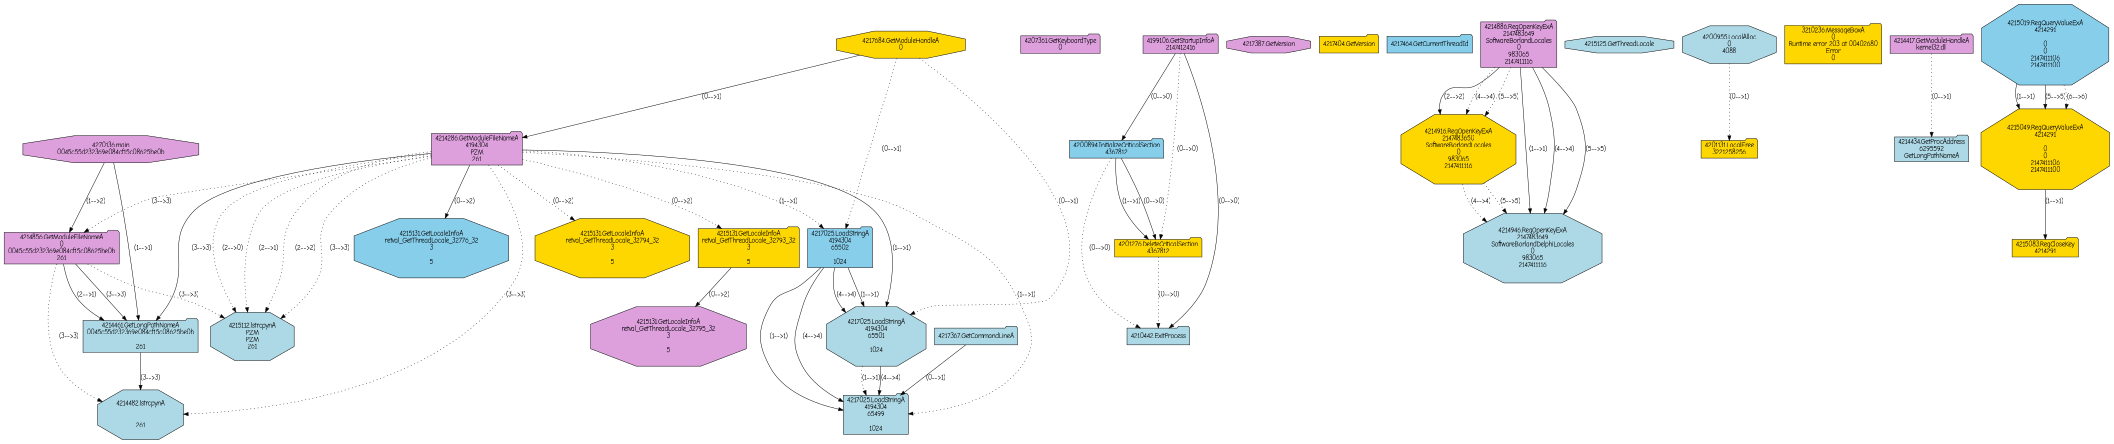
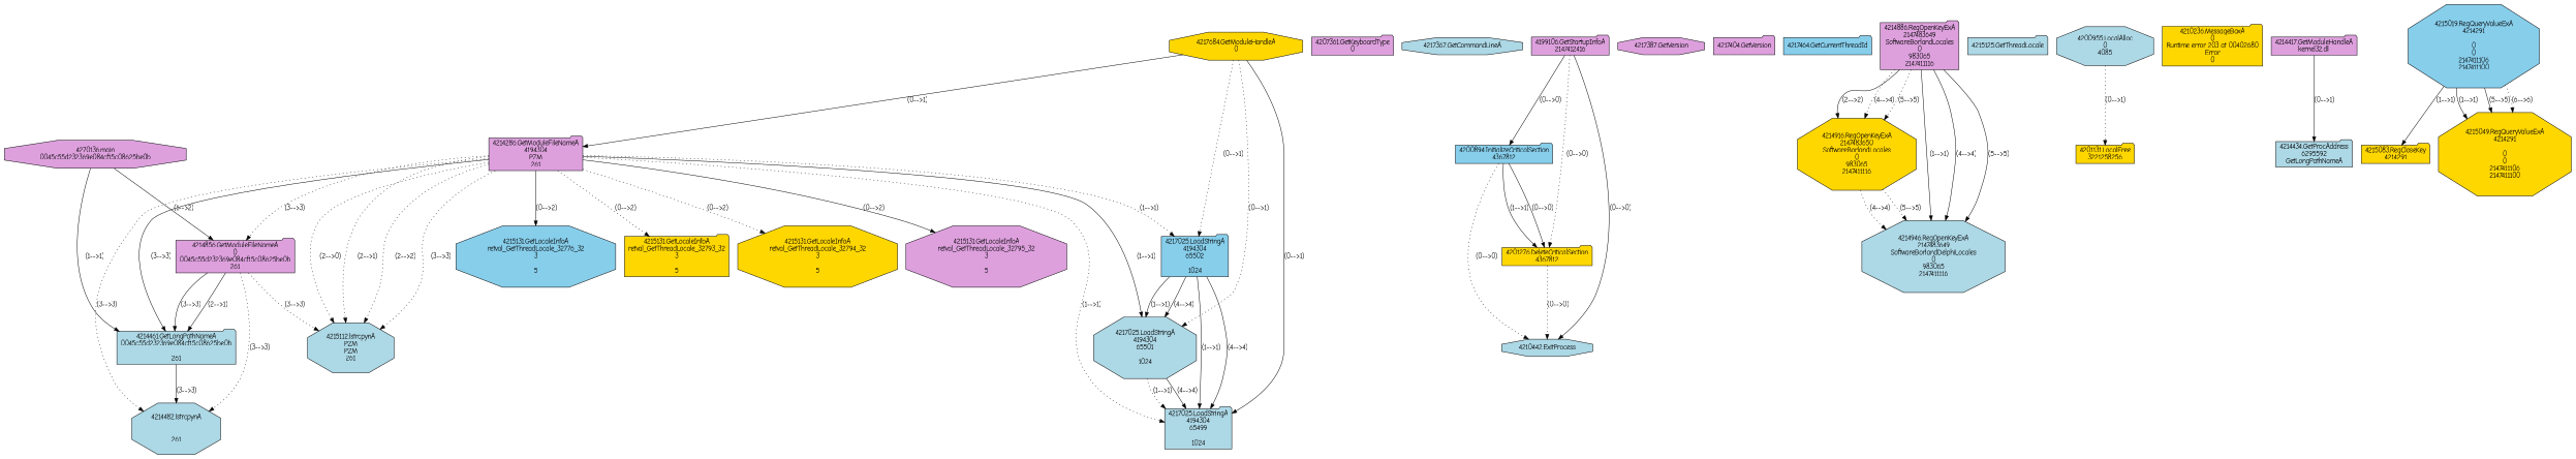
  digraph {
    fontname="Comic Neue"
    node [fillcolor=lightblue fontname="Comic Neue" shape=folder style=filled]
    edge [fontname="Comic Neue" style=solid]
    n1 [fillcolor=plum label="4270136.main\n0045c55d232369e084cf15c08625be0b" shape=octagon]
    n2 [fillcolor=plum label="4214856.GetModuleFileNameA\n0\n0045c55d232369e084cf15c08625be0b\n261"]
    n3 [label="4214461.GetLongPathNameA\n0045c55d232369e084cf15c08625be0b\n\n261"]
    n4 [label="4215112.lstrcpynA\nPZM\nPZM\n261" shape=octagon]
    n5 [label="4214482.lstrcpynA\n\n\n261" shape=octagon]
    n6 [fillcolor=gold label="4217684.GetModuleHandleA\n0" shape=octagon]
    n7 [fillcolor=plum label="4214286.GetModuleFileNameA\n4194304\nPZM\n261"]
    n8 [fillcolor=skyblue label="4217025.LoadStringA\n4194304\n65502\n\n1024"]
    n9 [label="4217025.LoadStringA\n4194304\n65501\n\n1024" shape=octagon]
    n10 [label="4217025.LoadStringA\n4194304\n65499\n\n1024"]
    n11 [fillcolor=skyblue label="4215131.GetLocaleInfoA\nretval_GetThreadLocale_32776_32\n3\n\n5" shape=octagon]
    n12 [fillcolor=gold label="4215131.GetLocaleInfoA\nretval_GetThreadLocale_32793_32\n3\n\n5"]
    n13 [fillcolor=gold label="4215131.GetLocaleInfoA\nretval_GetThreadLocale_32794_32\n3\n\n5" shape=octagon]
    n14 [fillcolor=plum label="4215131.GetLocaleInfoA\nretval_GetThreadLocale_32795_32\n3\n\n5" shape=octagon]
    n15 [fillcolor=plum label="4207361.GetKeyboardType\n0"]
-   n16 [label="4217367.GetCommandLineA\n"]
+   n16 [label="4217367.GetCommandLineA\n" shape=octagon]
    n17 [fillcolor=plum label="4199106.GetStartupInfoA\n2147412416"]
    n18 [fillcolor=skyblue label="4200894.InitializeCriticalSection\n4367812"]
    n19 [fillcolor=gold label="4201276.DeleteCriticalSection\n4367812"]
-   n20 [label="4210442.ExitProcess\n"]
+   n20 [label="4210442.ExitProcess\n" shape=octagon]
    n21 [fillcolor=plum label="4217387.GetVersion\n" shape=octagon]
-   n22 [fillcolor=gold label="4217404.GetVersion\n"]
+   n22 [fillcolor=plum label="4217404.GetVersion\n"]
    n23 [fillcolor=skyblue label="4217464.GetCurrentThreadId\n"]
    n24 [fillcolor=plum label="4214886.RegOpenKeyExA\n2147483649\nSoftware\Borland\Locales\n0\n983065\n2147411116"]
    n25 [fillcolor=gold label="4214916.RegOpenKeyExA\n2147483650\nSoftware\Borland\Locales\n0\n983065\n2147411116" shape=octagon]
    n26 [label="4214946.RegOpenKeyExA\n2147483649\nSoftware\Borland\Delphi\Locales\n0\n983065\n2147411116" shape=octagon]
-   n27 [label="4215125.GetThreadLocale\n" shape=octagon]
-   n28 [label="4200955.LocalAlloc\n0\n4088" shape=octagon]
+   n27 [label="4215125.GetThreadLocale\n"]
+   n28 [label="4200955.LocalAlloc\n0\n4085" shape=octagon]
    n29 [fillcolor=gold label="4201131.LocalFree\n3221258256"]
-   n30 [fillcolor=gold label="3210236.MessageBoxA\n0\nRuntime error 203 at 00402680\nError\n0"]
+   n30 [fillcolor=gold label="4210236.MessageBoxA\n0\nRuntime error 203 at 00402680\nError\n0"]
    n31 [fillcolor=plum label="4214417.GetModuleHandleA\nkernel32.dll"]
    n32 [label="4214434.GetProcAddress\n6295592\nGetLongPathNameA"]
    n33 [fillcolor=skyblue label="4215019.RegQueryValueExA\n4214291\n\n0\n0\n2147411106\n2147411100" shape=octagon]
    n34 [fillcolor=gold label="4215083.RegCloseKey\n4214291"]
    n35 [fillcolor=gold label="4215049.RegQueryValueExA\n4214291\n\n0\n0\n2147411106\n2147411100" shape=octagon]
    n1 -> n2 [label="(1-->2)"]
    n1 -> n3 [label="(1-->1)"]
    n2 -> n3 [label="(2-->1)"]
    n2 -> n3 [label="(3-->3)"]
    n2 -> n4 [label="(3-->3)" style=dotted]
    n2 -> n5 [label="(3-->3)" style=dotted]
    n3 -> n5 [label="(3-->3)"]
    n6 -> n7 [label="(0-->1)"]
    n6 -> n8 [label="(0-->1)" style=dotted]
    n6 -> n9 [label="(0-->1)" style=dotted]
-   n16 -> n10 [label="(0-->1)"]
+   n6 -> n10 [label="(0-->1)"]
    n7 -> n2 [label="(3-->3)" style=dotted]
    n7 -> n3 [label="(3-->3)"]
    n7 -> n4 [label="(2-->1)" style=dotted]
    n7 -> n4 [label="(2-->2)" style=dotted]
    n7 -> n4 [label="(3-->3)" style=dotted]
    n7 -> n4 [label="(2-->0)" style=dotted]
    n7 -> n5 [label="(3-->3)" style=dotted]
    n7 -> n8 [label="(1-->1)" style=dotted]
    n7 -> n9 [label="(1-->1)"]
    n7 -> n10 [label="(1-->1)" style=dotted]
    n7 -> n11 [label="(0-->2)"]
    n7 -> n12 [label="(0-->2)" style=dotted]
    n7 -> n13 [label="(0-->2)" style=dotted]
-   n12 -> n14 [label="(0-->2)"]
+   n7 -> n14 [label="(0-->2)"]
    n8 -> n9 [label="(1-->1)"]
    n8 -> n9 [label="(4-->4)"]
    n8 -> n10 [label="(1-->1)"]
    n8 -> n10 [label="(4-->4)"]
    n9 -> n10 [label="(1-->1)" style=dotted]
    n9 -> n10 [label="(4-->4)"]
    n17 -> n18 [label="(0-->0)"]
    n17 -> n19 [label="(0-->0)" style=dotted]
    n17 -> n20 [label="(0-->0)"]
    n18 -> n19 [label="(1-->1)"]
    n18 -> n19 [label="(0-->0)"]
    n18 -> n20 [label="(0-->0)" style=dotted]
    n19 -> n20 [label="(0-->0)" style=dotted]
    n24 -> n25 [label="(2-->2)"]
    n24 -> n25 [label="(4-->4)" style=dotted]
    n24 -> n25 [label="(5-->5)" style=dotted]
    n24 -> n26 [label="(1-->1)"]
    n24 -> n26 [label="(4-->4)"]
    n24 -> n26 [label="(5-->5)"]
    n25 -> n26 [label="(4-->4)" style=dotted]
    n25 -> n26 [label="(5-->5)" style=dotted]
    n28 -> n29 [label="(0-->1)" style=dotted]
-   n31 -> n32 [label="(0-->1)" style=dotted]
-   n35 -> n34 [label="(1-->1)"]
+   n31 -> n32 [label="(0-->1)"]
+   n33 -> n34 [label="(1-->1)"]
    n33 -> n35 [label="(1-->1)"]
    n33 -> n35 [label="(5-->5)"]
    n33 -> n35 [label="(6-->6)" style=dotted]
  }
